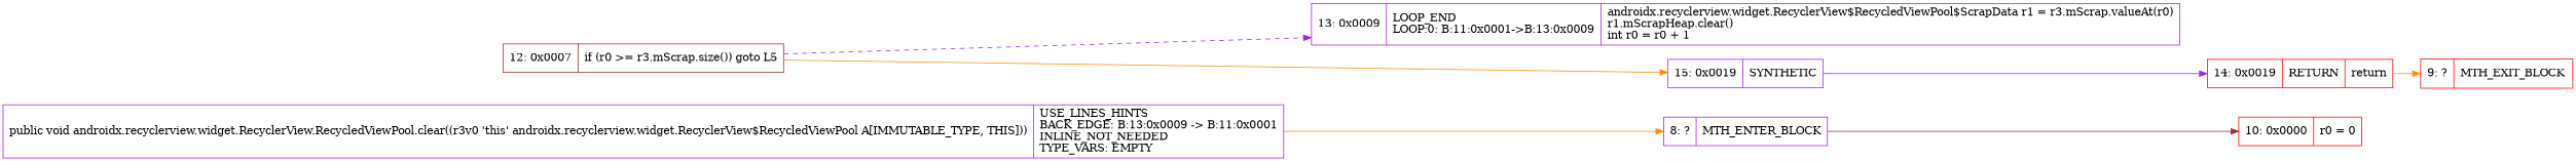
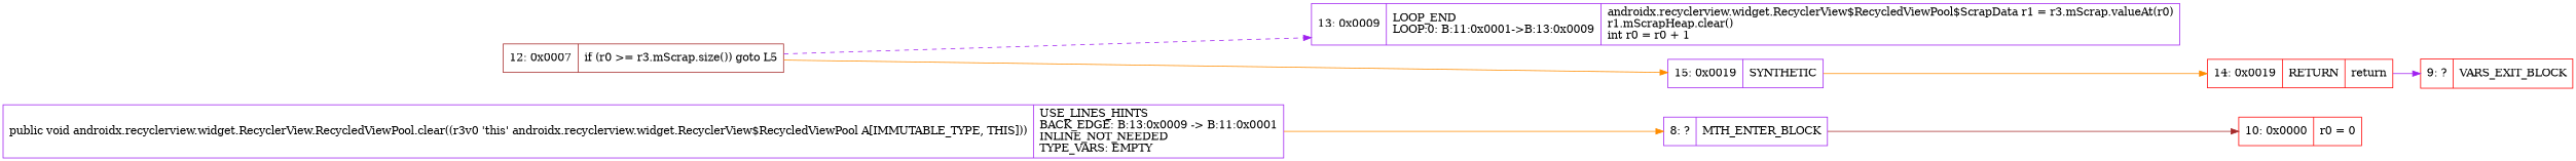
  digraph {
    rankdir=LR
    node [color=purple shape=record]
    edge [color=darkorange]
    n1 [label="{8\:\ ?|MTH_ENTER_BLOCK\l}"]
    n2 [color=red label="{10\:\ 0x0000|r0 = 0\l}"]
    n3 [color=brown label="{12\:\ 0x0007|if (r0 \>= r3.mScrap.size()) goto L5\l}"]
    n4 [label="{13\:\ 0x0009|LOOP_END\lLOOP:0: B:11:0x0001\-\>B:13:0x0009\l|androidx.recyclerview.widget.RecyclerView$RecycledViewPool$ScrapData r1 = r3.mScrap.valueAt(r0)\lr1.mScrapHeap.clear()\lint r0 = r0 + 1\l}"]
    n5 [label="{15\:\ 0x0019|SYNTHETIC\l}"]
    n6 [color=red label="{14\:\ 0x0019|RETURN\l|return\l}"]
-   n7 [color=red label="{9\:\ ?|MTH_EXIT_BLOCK\l}"]
+   n7 [color=red label="{9\:\ ?|VARS_EXIT_BLOCK\l}"]
    n8 [label="{public void androidx.recyclerview.widget.RecyclerView.RecycledViewPool.clear((r3v0 'this' androidx.recyclerview.widget.RecyclerView$RecycledViewPool A[IMMUTABLE_TYPE, THIS]))  | USE_LINES_HINTS\lBACK_EDGE: B:13:0x0009 \-\> B:11:0x0001\lINLINE_NOT_NEEDED\lTYPE_VARS: EMPTY\l}"]
    n1 -> n2 [color=brown]
    n3 -> n4 [color=purple style=dashed]
    n3 -> n5
-   n5 -> n6 [color=purple]
-   n6 -> n7
+   n5 -> n6
+   n6 -> n7 [color=purple]
    n8 -> n1
  }
